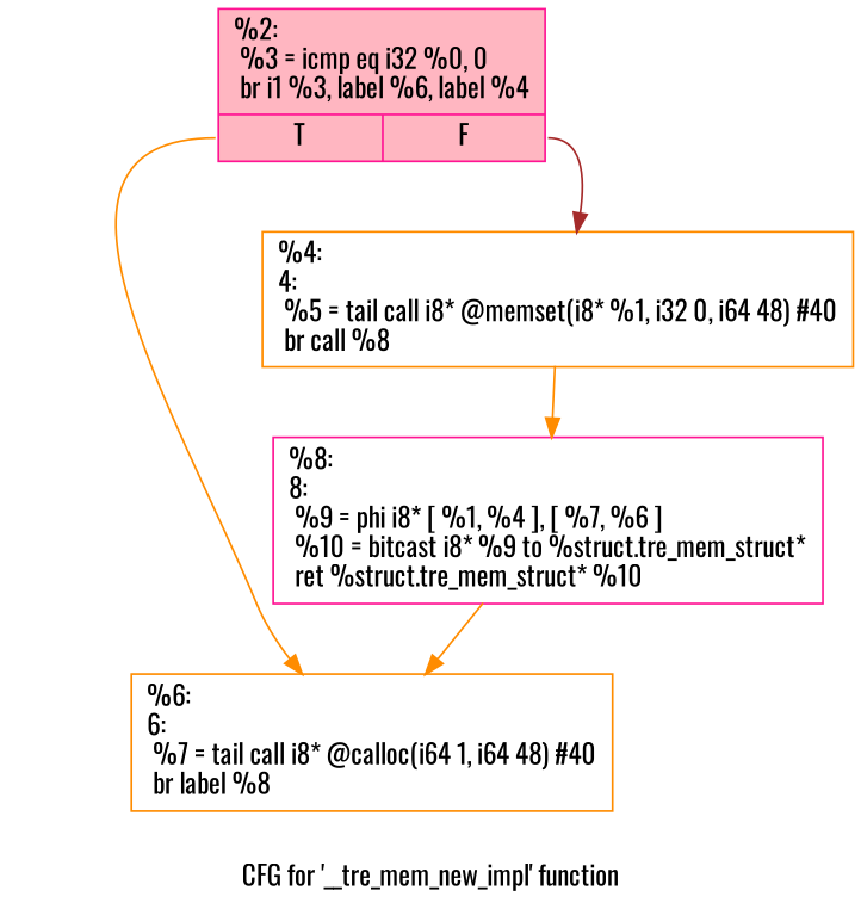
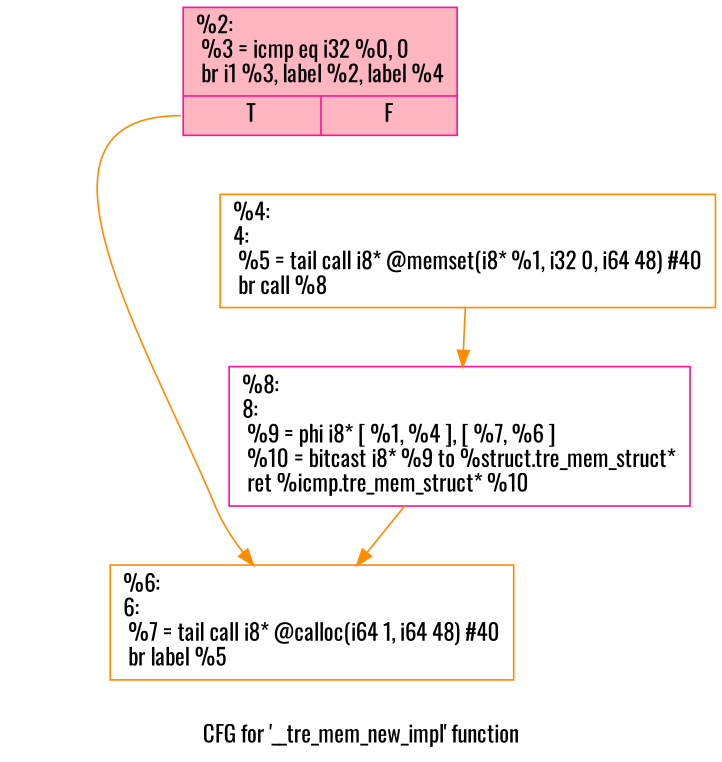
  digraph {
    fontname=Oswald
    label="CFG for '__tre_mem_new_impl' function"
    node [color=deeppink fillcolor=white fontname=Oswald shape=record style=filled]
    edge [color=darkorange fontname=Oswald]
-   n1 [fillcolor=lightpink label="{%2:\l  %3 = icmp eq i32 %0, 0\l  br i1 %3, label %6, label %4\l|{<s0>T|<s1>F}}"]
-   n2 [color=darkorange label="{%6:\l6:                                                \l  %7 = tail call i8* @calloc(i64 1, i64 48) #40\l  br label %8\l}"]
+   n1 [fillcolor=lightpink label="{%2:\l  %3 = icmp eq i32 %0, 0\l  br i1 %3, label %2, label %4\l|{<s0>T|<s1>F}}"]
+   n2 [color=darkorange label="{%6:\l6:                                                \l  %7 = tail call i8* @calloc(i64 1, i64 48) #40\l  br label %5\l}"]
    n3 [color=darkorange label="{%4:\l4:                                                \l  %5 = tail call i8* @memset(i8* %1, i32 0, i64 48) #40\l  br call %8\l}"]
-   n4 [label="{%8:\l8:                                                \l  %9 = phi i8* [ %1, %4 ], [ %7, %6 ]\l  %10 = bitcast i8* %9 to %struct.tre_mem_struct*\l  ret %struct.tre_mem_struct* %10\l}"]
+   n4 [label="{%8:\l8:                                                \l  %9 = phi i8* [ %1, %4 ], [ %7, %6 ]\l  %10 = bitcast i8* %9 to %struct.tre_mem_struct*\l  ret %icmp.tre_mem_struct* %10\l}"]
    n1 -> n2 [tailport=s0]
-   n1 -> n3 [color=brown tailport=s1]
    n3 -> n4
    n4 -> n2
  }
